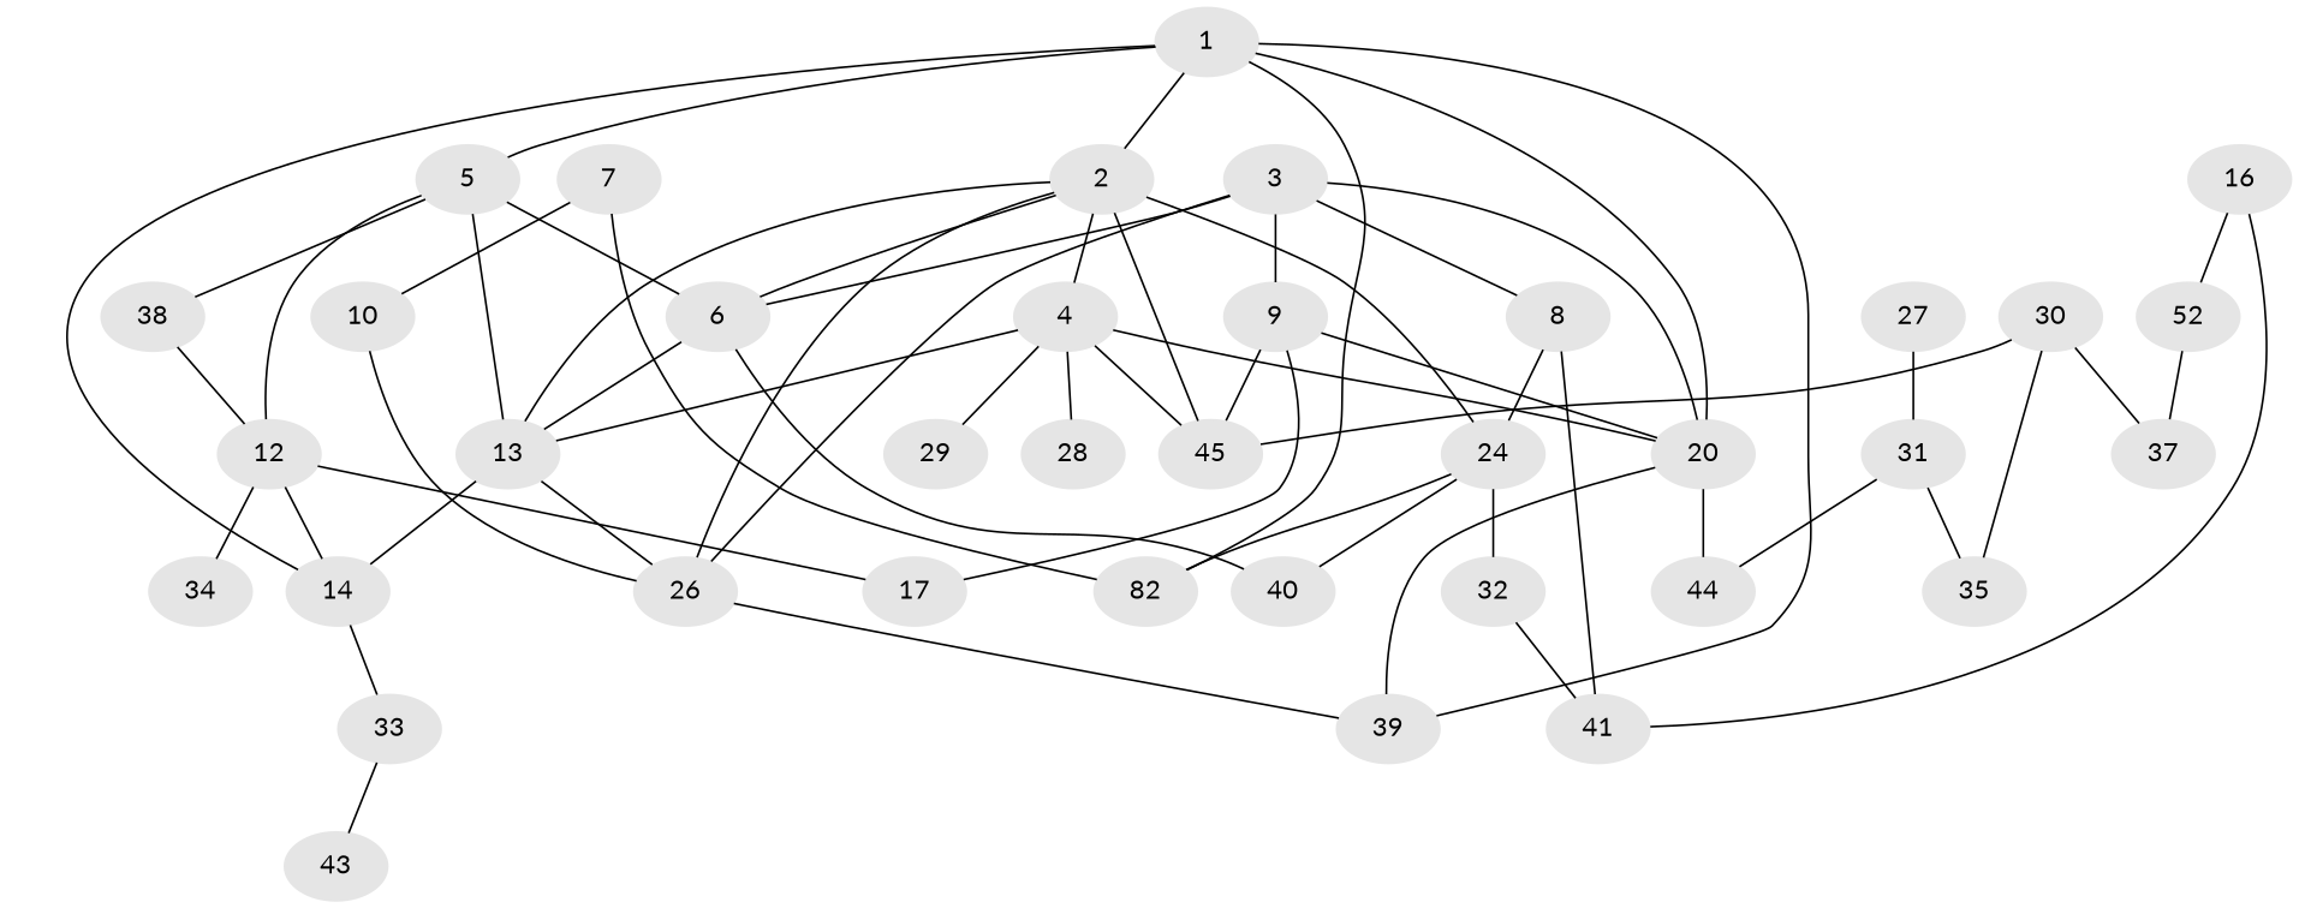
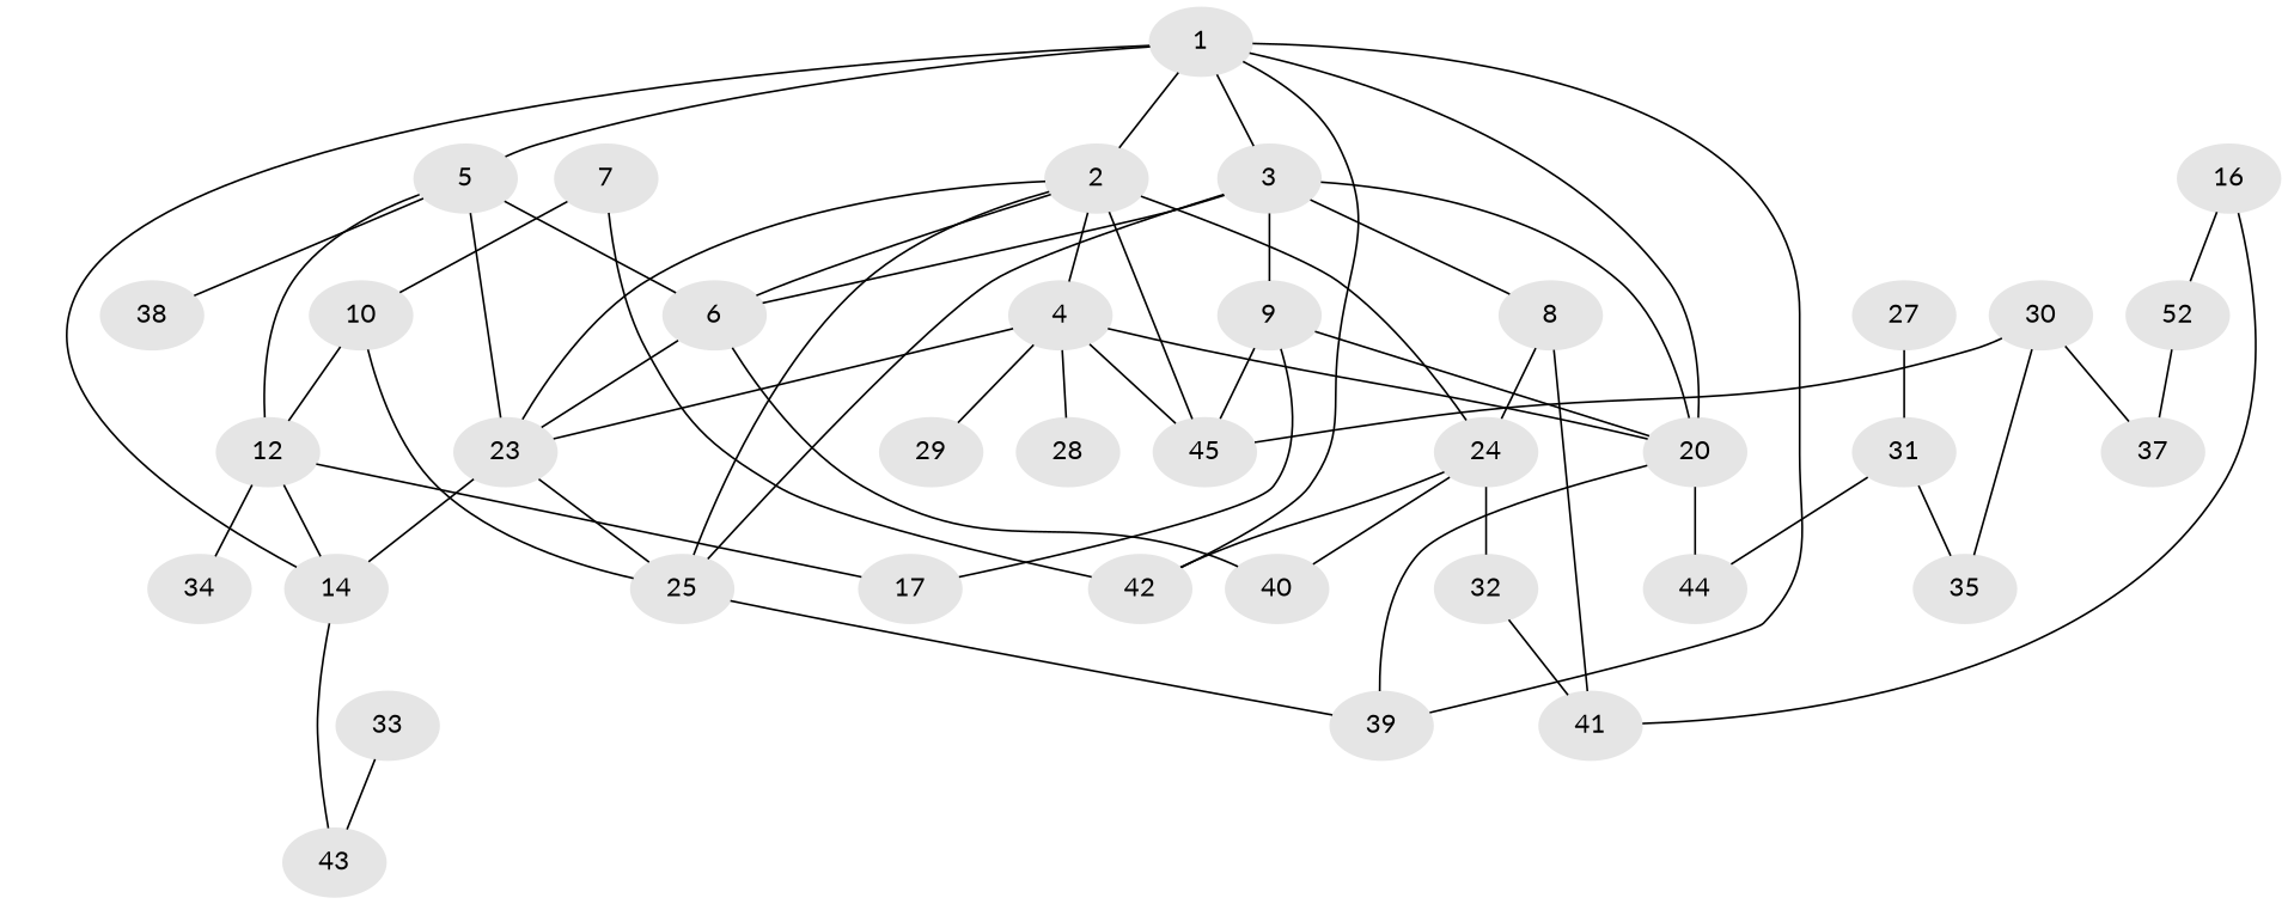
  graph {
    fontname=Lato
    node [color=gray90 fontname=Lato style=filled]
    edge [fontname=Lato weight=1.0]
    1
    2
    3
    5
    14
    20
    39
-   42 [label=82]
+   42
    4
    6
-   13
+   13 [label=23]
    24
-   26
+   26 [label=25]
    45
    8
    9
    12
    38
    43
    44
    28
    29
    40
    32
    41
    17
    34
    7
    10
    16
    n31 [label=52]
    37
    27
    31
    35
    30
    33
    1 -- 2 [weight=2.0]
+   1 -- 3
    1 -- 5
    1 -- 14
    1 -- 20
    1 -- 39
    1 -- 42
    2 -- 4
    2 -- 6
    2 -- 13
    2 -- 24
    2 -- 26
    2 -- 45
    3 -- 20
    3 -- 6
    3 -- 26
    3 -- 8
    3 -- 9 [weight=2.0]
    5 -- 6
    5 -- 13
    5 -- 12
    5 -- 38
-   14 -- 33
+   14 -- 43
    20 -- 39
    20 -- 44
    4 -- 20
    4 -- 13 [weight=2.0]
    4 -- 45
    4 -- 28
    4 -- 29
    6 -- 13
    6 -- 40
    13 -- 14
    13 -- 26
    24 -- 42
    24 -- 40
    24 -- 32
    26 -- 39
    8 -- 24
    8 -- 41
    9 -- 20
    9 -- 45
    9 -- 17
    12 -- 14
    12 -- 17
    12 -- 34
    32 -- 41
    7 -- 42
    7 -- 10
    10 -- 26
-   38 -- 12
+   10 -- 12
    16 -- 41
    16 -- n31
    n31 -- 37
    27 -- 31
    31 -- 44
    31 -- 35
    30 -- 45
    30 -- 37
    30 -- 35
    33 -- 43
  }
